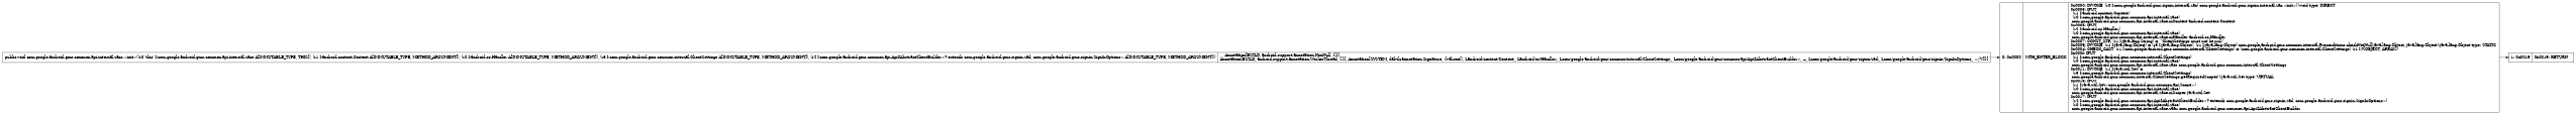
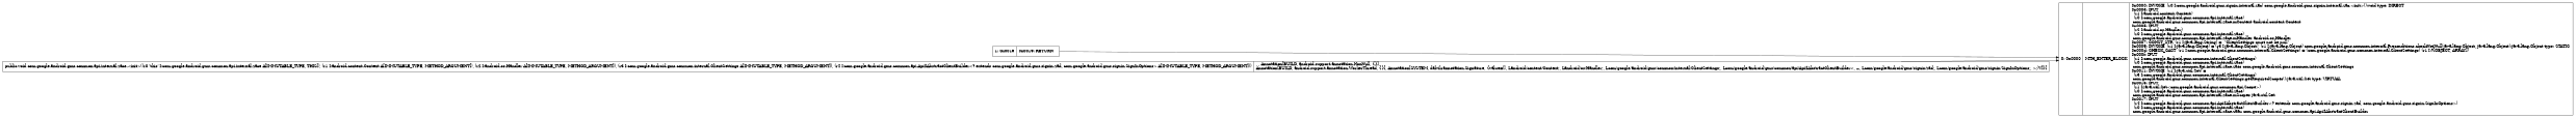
  digraph {
    rankdir=LR
    node [shape=record]
    n1 [label="{0\:\ 0x0000|MTH_ENTER_BLOCK\l|0x0000: INVOKE  (r0 I:com.google.android.gms.signin.internal.zac) com.google.android.gms.signin.internal.zac.\<init\>():void type: DIRECT \l0x0003: IPUT  \l  (r1 I:android.content.Context)\l  (r0 I:com.google.android.gms.common.api.internal.zace)\l com.google.android.gms.common.api.internal.zace.mContext android.content.Context \l0x0005: IPUT  \l  (r2 I:android.os.Handler)\l  (r0 I:com.google.android.gms.common.api.internal.zace)\l com.google.android.gms.common.api.internal.zace.mHandler android.os.Handler \l0x0007: CONST_STR  (r1 I:java.lang.String) =  \"ClientSettings must not be null\" \l0x0009: INVOKE  (r1 I:java.lang.Object) = (r3 I:java.lang.Object), (r1 I:java.lang.Object) com.google.android.gms.common.internal.Preconditions.checkNotNull(java.lang.Object, java.lang.Object):java.lang.Object type: STATIC \l0x000d: CHECK_CAST  (r1 I:com.google.android.gms.common.internal.ClientSettings) = (com.google.android.gms.common.internal.ClientSettings) (r1 I:?[OBJECT, ARRAY]) \l0x000f: IPUT  \l  (r1 I:com.google.android.gms.common.internal.ClientSettings)\l  (r0 I:com.google.android.gms.common.api.internal.zace)\l com.google.android.gms.common.api.internal.zace.zaes com.google.android.gms.common.internal.ClientSettings \l0x0011: INVOKE  (r1 I:java.util.Set) = \l  (r3 I:com.google.android.gms.common.internal.ClientSettings)\l com.google.android.gms.common.internal.ClientSettings.getRequiredScopes():java.util.Set type: VIRTUAL \l0x0015: IPUT  \l  (r1 I:java.util.Set\<com.google.android.gms.common.api.Scope\>)\l  (r0 I:com.google.android.gms.common.api.internal.zace)\l com.google.android.gms.common.api.internal.zace.mScopes java.util.Set \l0x0017: IPUT  \l  (r4 I:com.google.android.gms.common.api.Api$AbstractClientBuilder\<? extends com.google.android.gms.signin.zad, com.google.android.gms.signin.SignInOptions\>)\l  (r0 I:com.google.android.gms.common.api.internal.zace)\l com.google.android.gms.common.api.internal.zace.zaau com.google.android.gms.common.api.Api$AbstractClientBuilder \l}"]
    n2 [label="{1\:\ 0x0019|0x0019: RETURN   \l}"]
    n3 [label="{public void com.google.android.gms.common.api.internal.zace.\<init\>((r0 'this' I:com.google.android.gms.common.api.internal.zace A[IMMUTABLE_TYPE, THIS]), (r1 I:android.content.Context A[IMMUTABLE_TYPE, METHOD_ARGUMENT]), (r2 I:android.os.Handler A[IMMUTABLE_TYPE, METHOD_ARGUMENT]), (r3 I:com.google.android.gms.common.internal.ClientSettings A[IMMUTABLE_TYPE, METHOD_ARGUMENT]), (r4 I:com.google.android.gms.common.api.Api$AbstractClientBuilder\<? extends com.google.android.gms.signin.zad, com.google.android.gms.signin.SignInOptions\> A[IMMUTABLE_TYPE, METHOD_ARGUMENT]))  | , , Annotation[BUILD, android.support.annotation.NonNull, \{\}], \lAnnotation[BUILD, android.support.annotation.WorkerThread, \{\}], Annotation[SYSTEM, dalvik.annotation.Signature, \{value=[(, Landroid\/content\/Context;, Landroid\/os\/Handler;, Lcom\/google\/android\/gms\/common\/internal\/ClientSettings;, Lcom\/google\/android\/gms\/common\/api\/Api$AbstractClientBuilder\<, +, Lcom\/google\/android\/gms\/signin\/zad;, Lcom\/google\/android\/gms\/signin\/SignInOptions;, \>;)V]\}]\l}"]
-   n1 -> n2
+   n2 -> n1
    n3 -> n1
  }
